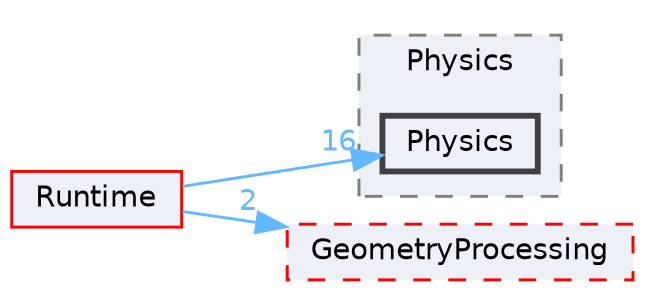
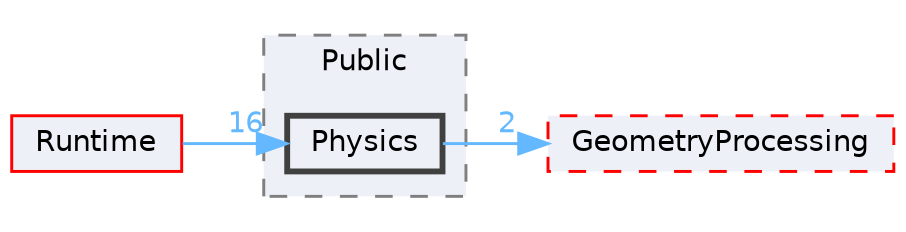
  digraph {
    compound=true
    rankdir=LR
    node [color=red fillcolor="#edf0f7" fontname=Helvetica fontsize=10 shape=box]
    edge [color=steelblue1 fontcolor=steelblue1 fontname=Helvetica fontsize=10 labeldistance=1.5 labelfontname=Helvetica labelfontsize=10]
    n1 [color=grey25 height=0.2 label=Physics style="filled,bold" width=0.4]
    n2 [height=0.2 label=GeometryProcessing style="filled,dashed" width=0.4]
    n3 [height=0.2 label=Runtime style=filled width=0.4]
    subgraph cluster_1 {
      bgcolor="#edf0f7"
      fontname=Helvetica
      fontsize=10
-     label=Physics
+     label=Public
      pencolor=grey50
      style="filled,dashed"
      n1
    }
-   n3 -> n2 [headlabel=2]
+   n1 -> n2 [headlabel=2]
    n3 -> n1 [headlabel=16]
  }
